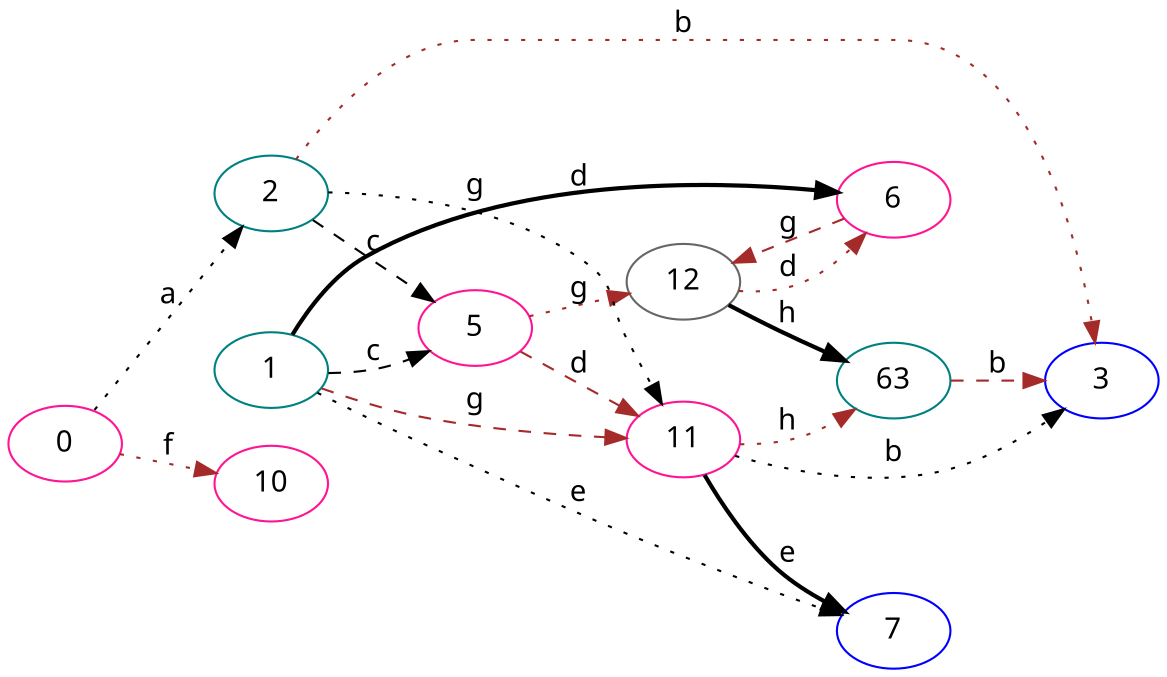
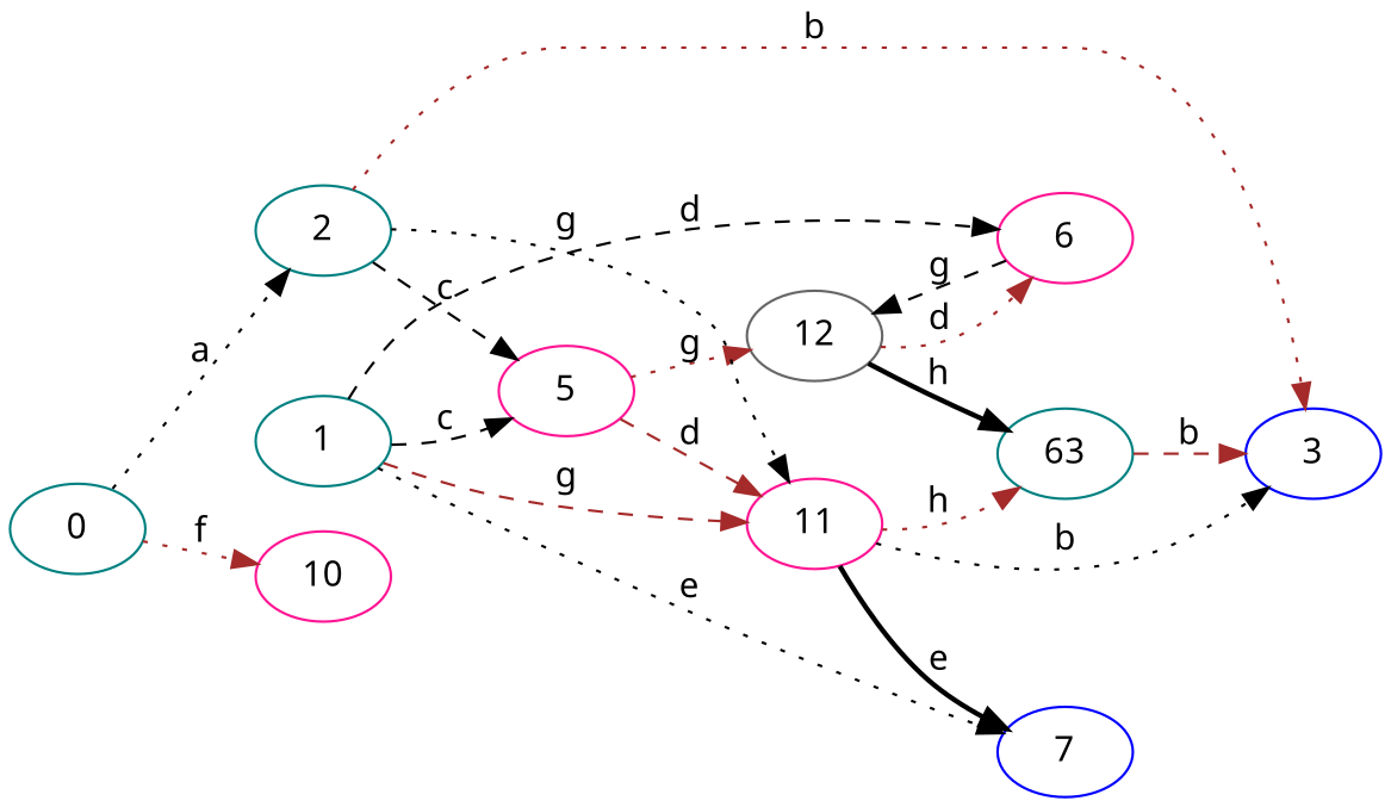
  strict digraph {
    fontname="Noto Sans"
    rankdir=LR
    node [color=deeppink fontname="Noto Sans"]
    edge [color=brown fontname="Noto Sans" style=dotted]
    5
    1 [color=teal]
    6
    7 [color=blue]
    11
    12 [color=gray40]
    3 [color=blue]
    n8 [color=teal label=63]
    2 [color=teal]
-   0
+   0 [color=teal]
    10
    5 -> 11 [label=d style=dashed]
    5 -> 12 [label=g]
    1 -> 5 [color=black label=c style=dashed]
-   1 -> 6 [color=black label=d style=bold]
+   1 -> 6 [color=black label=d style=dashed]
    1 -> 7 [color=black label=e]
    1 -> 11 [label=g style=dashed]
-   6 -> 12 [label=g style=dashed]
+   6 -> 12 [color=black label=g style=dashed]
    11 -> 7 [color=black label=e style=bold]
    11 -> 3 [color=black label=b]
    11 -> n8 [label=h]
    12 -> 6 [label=d]
    12 -> n8 [color=black label=h style=bold]
    n8 -> 3 [label=b style=dashed]
    2 -> 5 [color=black label=c style=dashed]
    2 -> 11 [color=black label=g]
    2 -> 3 [label=b]
    0 -> 2 [color=black label=a]
    0 -> 10 [label=f]
  }
